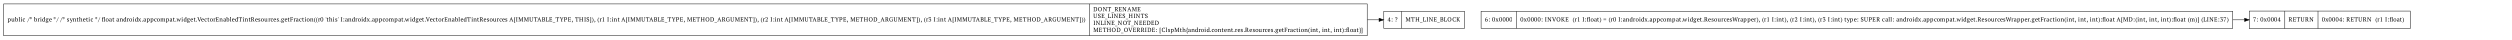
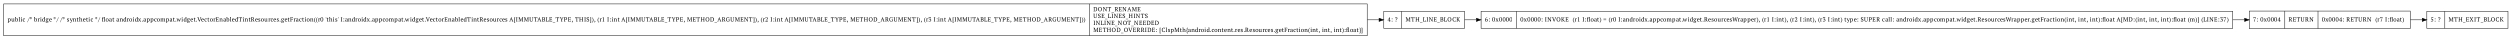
  digraph {
    fontname="PT Serif"
    rankdir=LR
    node [fontname="PT Serif" shape=record]
    edge [fontname="PT Serif"]
    n1 [label="{4\:\ ?|MTH_LINE_BLOCK\l}"]
    n2 [label="{6\:\ 0x0000|0x0000: INVOKE  (r1 I:float) = (r0 I:androidx.appcompat.widget.ResourcesWrapper), (r1 I:int), (r2 I:int), (r3 I:int) type: SUPER call: androidx.appcompat.widget.ResourcesWrapper.getFraction(int, int, int):float A[MD:(int, int, int):float (m)] (LINE:37)\l}"]
-   n3 [label="{7\:\ 0x0004|RETURN\l|0x0004: RETURN  (r1 I:float) \l}"]
+   n3 [label="{7\:\ 0x0004|RETURN\l|0x0004: RETURN  (r7 I:float) \l}"]
+   n4 [label="{5\:\ ?|MTH_EXIT_BLOCK\l}"]
    n5 [label="{public \/* bridge *\/ \/* synthetic *\/ float androidx.appcompat.widget.VectorEnabledTintResources.getFraction((r0 'this' I:androidx.appcompat.widget.VectorEnabledTintResources A[IMMUTABLE_TYPE, THIS]), (r1 I:int A[IMMUTABLE_TYPE, METHOD_ARGUMENT]), (r2 I:int A[IMMUTABLE_TYPE, METHOD_ARGUMENT]), (r3 I:int A[IMMUTABLE_TYPE, METHOD_ARGUMENT]))  | DONT_RENAME\lUSE_LINES_HINTS\lINLINE_NOT_NEEDED\lMETHOD_OVERRIDE: [ClspMth\{android.content.res.Resources.getFraction(int, int, int):float\}]\l}"]
+   n1 -> n2
    n2 -> n3
+   n3 -> n4
    n5 -> n1
  }
